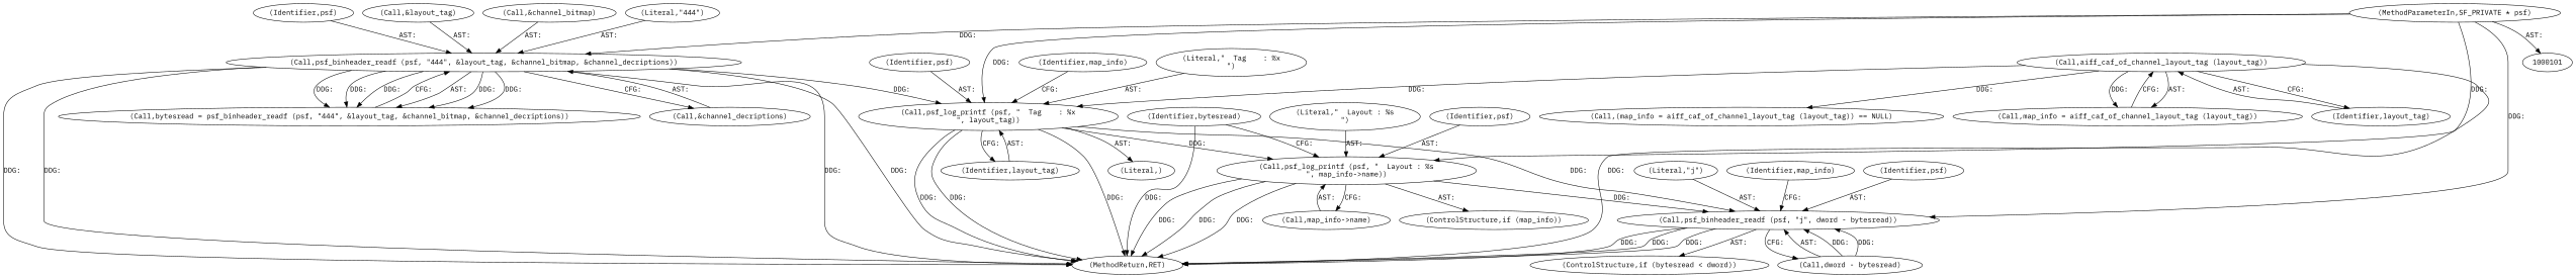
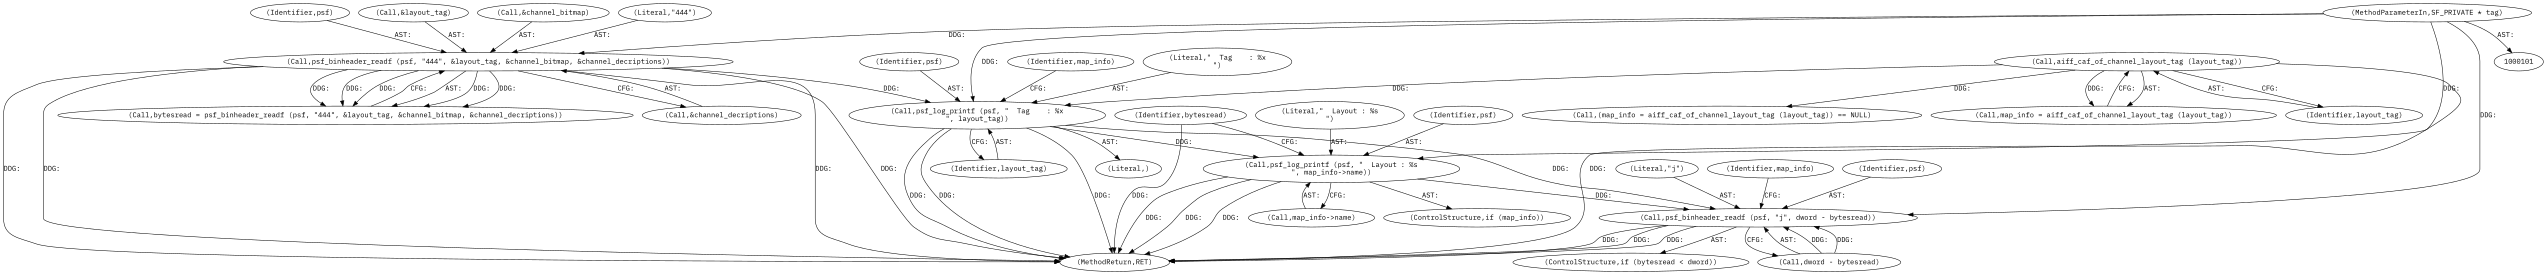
  digraph {
    fontname="IBM Plex Mono"
    node [fontname="IBM Plex Mono"]
    edge [fontname="IBM Plex Mono"]
    n1 [label="(Call,psf_log_printf (psf, \"  Layout : %s\n\", map_info->name))"]
    n2 [label="(Call,psf_binheader_readf (psf, \"j\", dword - bytesread))"]
    n3 [label="(MethodReturn,RET)"]
    n4 [label="(Call,map_info->name)"]
    n5 [label="(ControlStructure,if (map_info))"]
    n6 [label="(Call,dword - bytesread)"]
    n7 [label="(ControlStructure,if (bytesread < dword))"]
    n8 [label="(Call,psf_log_printf (psf, \"  Tag    : %x\n\", layout_tag))"]
    n9 [label="(Literal,)"]
    n10 [label="(Identifier,layout_tag)"]
    n11 [label="(Call,psf_binheader_readf (psf, \"444\", &layout_tag, &channel_bitmap, &channel_decriptions))"]
    n12 [label="(Call,bytesread = psf_binheader_readf (psf, \"444\", &layout_tag, &channel_bitmap, &channel_decriptions))"]
    n13 [label="(Call,&channel_decriptions)"]
-   n14 [label="(MethodParameterIn,SF_PRIVATE * psf)"]
+   n14 [label="(MethodParameterIn,SF_PRIVATE * tag)"]
    1000101
    n16 [label="(Call,aiff_caf_of_channel_layout_tag (layout_tag))"]
    n17 [label="(Identifier,layout_tag)"]
    n18 [label="(Call,(map_info = aiff_caf_of_channel_layout_tag (layout_tag)) == NULL)"]
    n19 [label="(Call,map_info = aiff_caf_of_channel_layout_tag (layout_tag))"]
    n20 [label="(Literal,\"  Layout : %s\n\")"]
    n21 [label="(Identifier,psf)"]
    n22 [label="(Literal,\"j\")"]
    n23 [label="(Literal,\"444\")"]
    n24 [label="(Identifier,psf)"]
    n25 [label="(Literal,\"  Tag    : %x\n\")"]
    n26 [label="(Call,&layout_tag)"]
    n27 [label="(Identifier,psf)"]
    n28 [label="(Identifier,psf)"]
    n29 [label="(Identifier,map_info)"]
    n30 [label="(Identifier,bytesread)"]
    n31 [label="(Call,&channel_bitmap)"]
    n32 [label="(Identifier,map_info)"]
    n1 -> n2 [label="DDG: "]
    n1 -> n3 [label="DDG: "]
    n1 -> n3 [label="DDG: "]
    n1 -> n3 [label="DDG: "]
    n1 -> n4 [label="CFG: "]
    n1 -> n5 [label="AST: "]
    n2 -> n3 [label="DDG: "]
    n2 -> n3 [label="DDG: "]
    n2 -> n3 [label="DDG: "]
    n2 -> n6 [label="CFG: "]
    n2 -> n7 [label="AST: "]
    n4 -> n1 [label="AST: "]
    n6 -> n2 [label="AST: "]
    n6 -> n2 [label="DDG: "]
    n6 -> n2 [label="DDG: "]
    n8 -> n1 [label="DDG: "]
    n8 -> n2 [label="DDG: "]
    n8 -> n3 [label="DDG: "]
    n8 -> n3 [label="DDG: "]
    n8 -> n3 [label="DDG: "]
    n8 -> n9 [label="AST: "]
    n8 -> n10 [label="CFG: "]
    n10 -> n8 [label="AST: "]
    n11 -> n3 [label="DDG: "]
    n11 -> n3 [label="DDG: "]
    n11 -> n3 [label="DDG: "]
    n11 -> n3 [label="DDG: "]
    n11 -> n8 [label="DDG: "]
    n11 -> n12 [label="AST: "]
    n11 -> n12 [label="DDG: "]
    n11 -> n12 [label="DDG: "]
    n11 -> n12 [label="DDG: "]
    n11 -> n12 [label="DDG: "]
    n11 -> n12 [label="DDG: "]
    n11 -> n13 [label="CFG: "]
    n12 -> n11 [label="CFG: "]
    n13 -> n11 [label="AST: "]
    n14 -> n1 [label="DDG: "]
    n14 -> n2 [label="DDG: "]
    n14 -> n8 [label="DDG: "]
    n14 -> n11 [label="DDG: "]
    n14 -> 1000101 [label="AST: "]
    n16 -> n3 [label="DDG: "]
    n16 -> n8 [label="DDG: "]
    n16 -> n17 [label="CFG: "]
    n16 -> n18 [label="DDG: "]
    n16 -> n19 [label="AST: "]
    n16 -> n19 [label="DDG: "]
    n17 -> n16 [label="AST: "]
    n19 -> n16 [label="CFG: "]
    n20 -> n1 [label="AST: "]
    n21 -> n2 [label="AST: "]
    n22 -> n2 [label="AST: "]
    n23 -> n11 [label="AST: "]
    n24 -> n11 [label="AST: "]
    n25 -> n8 [label="AST: "]
    n26 -> n11 [label="AST: "]
    n27 -> n8 [label="AST: "]
    n28 -> n1 [label="AST: "]
    n29 -> n8 [label="CFG: "]
    n30 -> n1 [label="CFG: "]
    n30 -> n3 [label="DDG: "]
    n31 -> n11 [label="AST: "]
    n32 -> n2 [label="CFG: "]
  }
